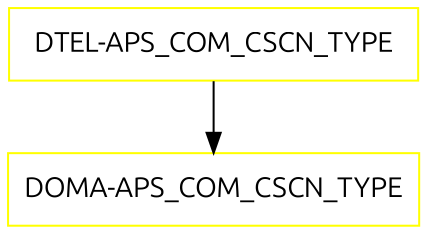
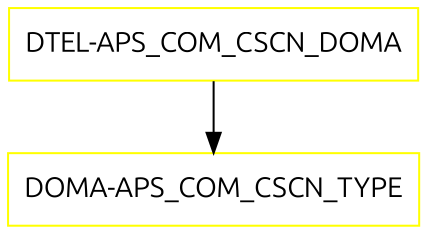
  digraph {
    fontname=Ubuntu
    node [color=yellow shape=box fontname=Ubuntu]
-   "DTEL-APS_COM_CSCN_TYPE"
+   "DTEL-APS_COM_CSCN_TYPE" [label="DTEL-APS_COM_CSCN_DOMA"]
    "DOMA-APS_COM_CSCN_TYPE"
    "DTEL-APS_COM_CSCN_TYPE" -> "DOMA-APS_COM_CSCN_TYPE" [fontname=Ubuntu]
  }
